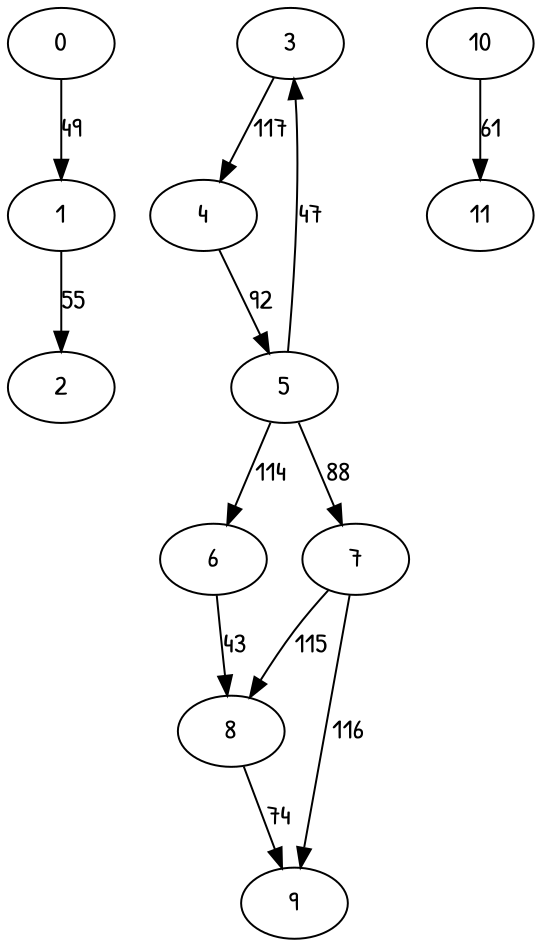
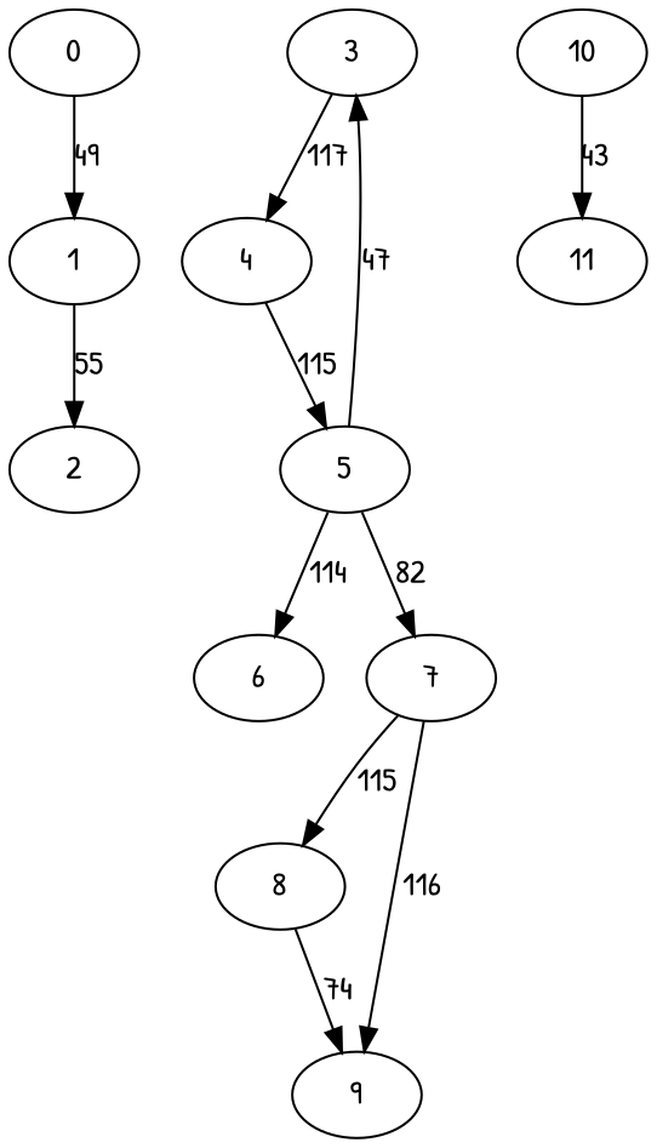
  digraph {
    fontname="Patrick Hand"
    node [fontname="Patrick Hand"]
    edge [fontname="Patrick Hand"]
    0
    1
    2
    3
    4
    5
    6
    7
    8
    9
    10
    11
    0 -> 1 [label=49]
    1 -> 2 [label=55]
    3 -> 4 [label=117]
-   4 -> 5 [label=92]
+   4 -> 5 [label=115]
    5 -> 3 [label=47]
    5 -> 6 [label=114]
-   5 -> 7 [label=88]
-   6 -> 8 [label=43]
+   5 -> 7 [label=82]
    7 -> 8 [label=115]
    7 -> 9 [label=116]
    8 -> 9 [label=74]
-   10 -> 11 [label=61]
+   10 -> 11 [label=43]
  }
